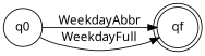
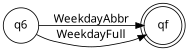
  digraph {
    fontname=DIN
    rankdir=LR
    node [fontname=DIN]
    edge [fontname=DIN]
    qf [shape=doublecircle]
-   q0 [shape=circle]
+   q0 [shape=circle label=q6]
    q0 -> qf [label=WeekdayAbbr]
    q0 -> qf [label=WeekdayFull]
  }
